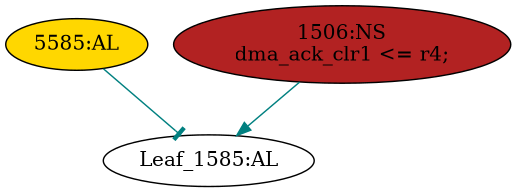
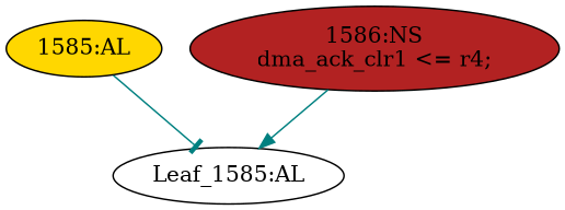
  strict digraph {
    node [style=filled]
    edge [color=teal cond="[]" lineno=None]
    n1 [def_var="['dma_ack_clr1']" label="Leaf_1585:AL" style=""]
-   n2 [ast="<pyverilog.vparser.ast.Always object at 0x7f0a38da7750>" clk_sens=False fillcolor=gold label="5585:AL" sens="['wclk']" statements="[]" typ=Always use_var="['r4']"]
-   n3 [ast="<pyverilog.vparser.ast.NonblockingSubstitution object at 0x7f0a38da7850>" fillcolor=firebrick label="1506:NS\ndma_ack_clr1 <= r4;" statements="[<pyverilog.vparser.ast.NonblockingSubstitution object at 0x7f0a38da7850>]" typ=NonblockingSubstitution]
+   n2 [ast="<pyverilog.vparser.ast.Always object at 0x7f0a38da7750>" clk_sens=False fillcolor=gold label="1585:AL" sens="['wclk']" statements="[]" typ=Always use_var="['r4']"]
+   n3 [ast="<pyverilog.vparser.ast.NonblockingSubstitution object at 0x7f0a38da7850>" fillcolor=firebrick label="1586:NS\ndma_ack_clr1 <= r4;" statements="[<pyverilog.vparser.ast.NonblockingSubstitution object at 0x7f0a38da7850>]" typ=NonblockingSubstitution]
    n2 -> n1 [arrowhead=tee]
    n3 -> n1 [arrowhead=normal]
  }
